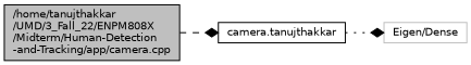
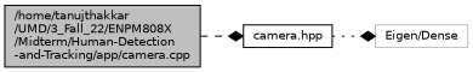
  digraph {
    rankdir=LR
    node [color=black fillcolor=white fontname=Helvetica fontsize=10 shape=record style=filled]
    edge [color=black fontname=Helvetica fontsize=10 labelfontname=Helvetica labelfontsize=10 arrowhead=diamond]
    n1 [fillcolor=grey75 fontcolor=black height=0.2 label="/home/tanujthakkar\l/UMD/3_Fall_22/ENPM808X\l/Midterm/Human-Detection\l-and-Tracking/app/camera.cpp" width=0.4]
-   n2 [height=0.2 label="camera.tanujthakkar" width=0.4]
+   n2 [height=0.2 label="camera.hpp" width=0.4]
    n3 [color=grey75 height=0.2 label="Eigen/Dense" width=0.4]
    n1 -> n2 [style=dashed]
    n2 -> n3 [style=dotted]
  }
